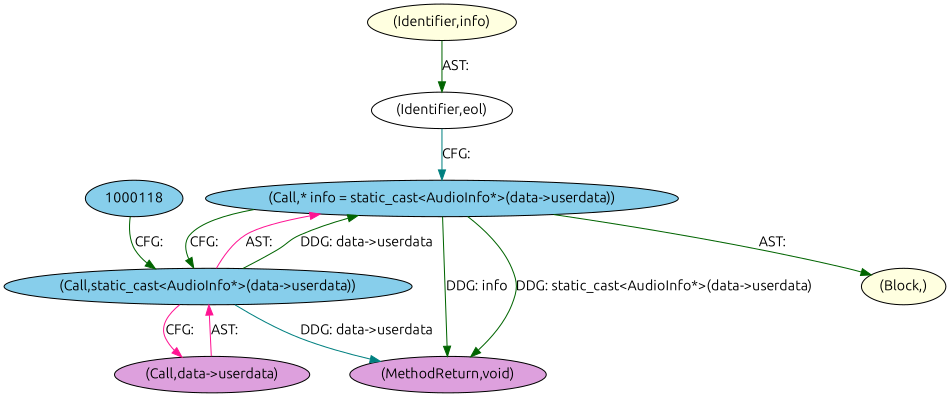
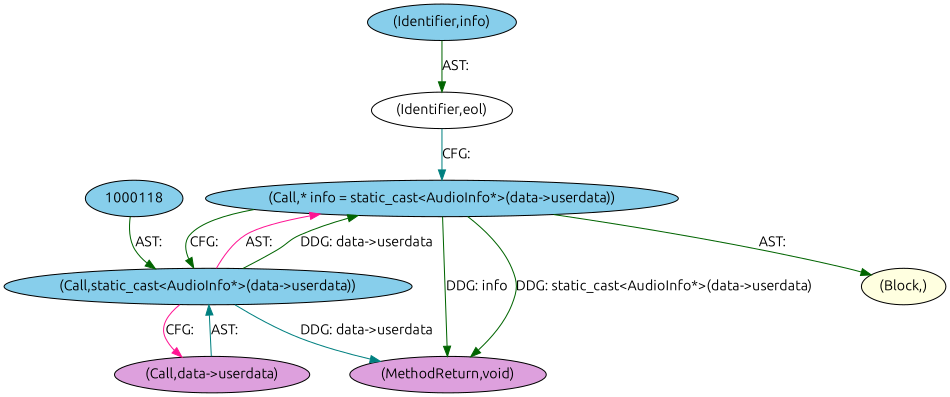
  digraph {
    fontname=Ubuntu
    node [fillcolor=skyblue fontname=Ubuntu style=filled]
    edge [color=darkgreen fontname=Ubuntu]
    n1 [label="(Call,* info = static_cast<AudioInfo*>(data->userdata))"]
    n2 [label="(Call,static_cast<AudioInfo*>(data->userdata))"]
    n3 [fillcolor=plum label="(MethodReturn,void)"]
    n4 [fillcolor=lightyellow label="(Block,)"]
    n5 [fillcolor=plum label="(Call,data->userdata)"]
    n6 [fillcolor=white label="(Identifier,eol)"]
-   n7 [fillcolor=lightyellow label="(Identifier,info)"]
+   n7 [label="(Identifier,info)"]
    n8 [label=1000118]
    n1 -> n2 [label="CFG: "]
    n1 -> n3 [label="DDG: info"]
    n1 -> n3 [label="DDG: static_cast<AudioInfo*>(data->userdata)"]
    n1 -> n4 [label="AST: "]
    n2 -> n1 [color=deeppink label="AST: "]
    n2 -> n1 [label="DDG: data->userdata"]
    n2 -> n3 [color=teal label="DDG: data->userdata"]
    n2 -> n5 [color=deeppink label="CFG: "]
-   n5 -> n2 [color=deeppink label="AST: "]
+   n5 -> n2 [color=teal label="AST: "]
    n6 -> n1 [color=teal label="CFG: "]
    n7 -> n6 [label="AST: "]
-   n8 -> n2 [label="CFG: "]
+   n8 -> n2 [label="AST: "]
  }
